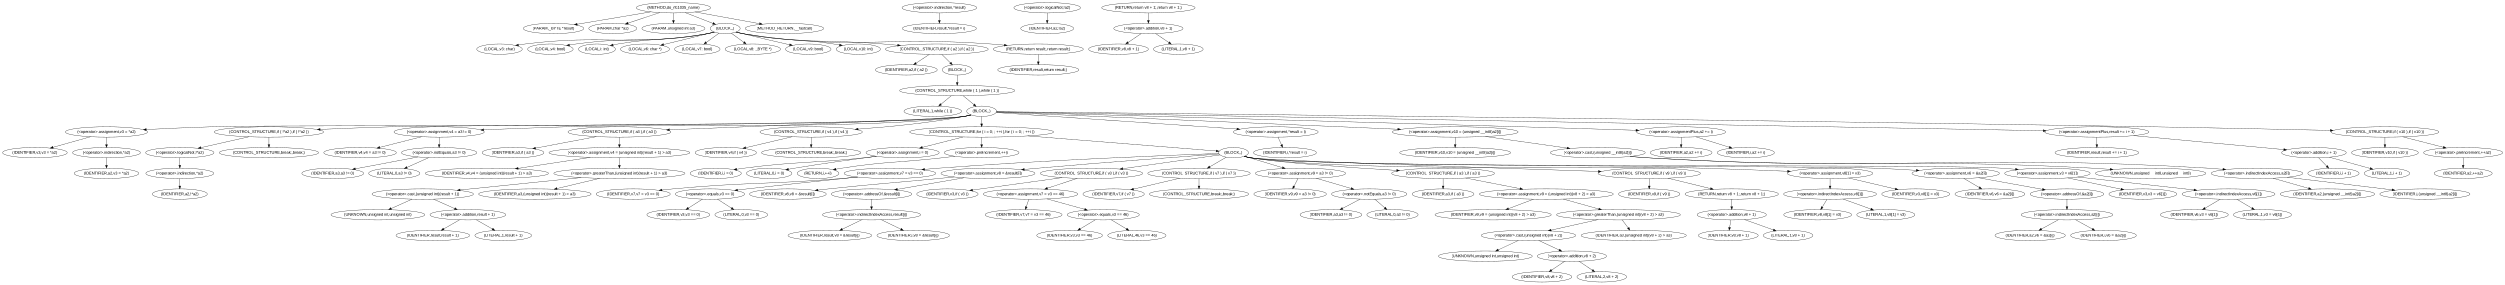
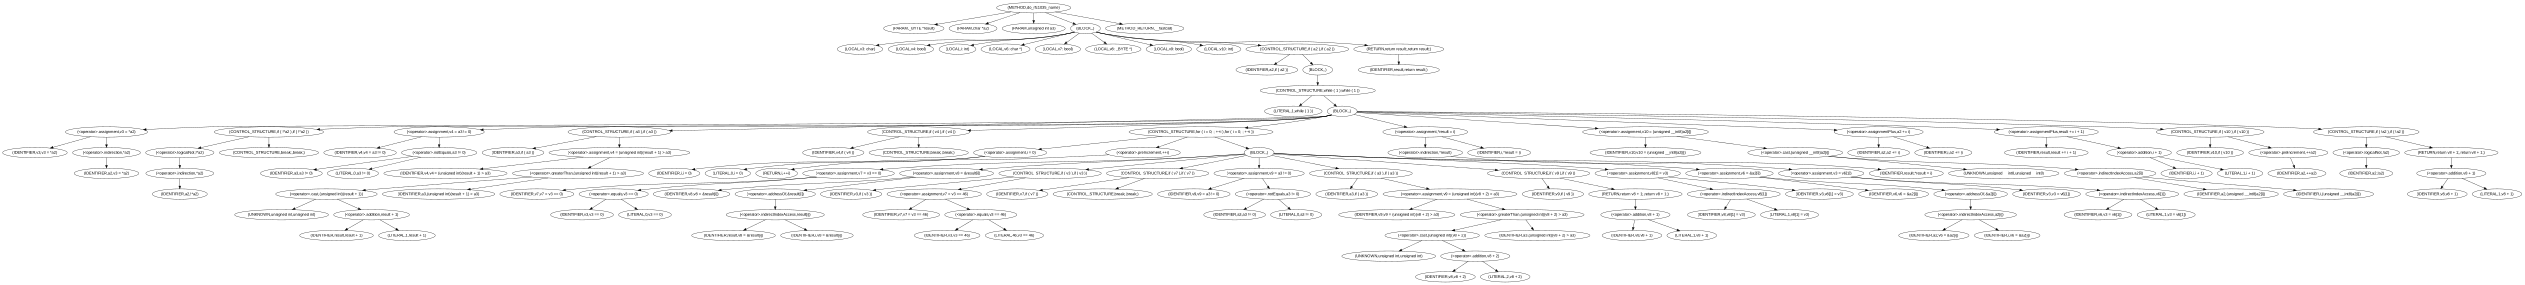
  digraph {
    fontname="Liberation Sans"
    node [fontname="Liberation Sans"]
    edge [fontname="Liberation Sans"]
    n1 [label="(METHOD,do_rfc1035_name)"]
    n2 [label="(PARAM,_BYTE *result)"]
    n3 [label="(PARAM,char *a2)"]
    n4 [label="(PARAM,unsigned int a3)"]
    n5 [label="(BLOCK,,)"]
    n6 [label="(METHOD_RETURN,__fastcall)"]
    n7 [label="(LOCAL,v3: char)"]
    n8 [label="(LOCAL,v4: bool)"]
    n9 [label="(LOCAL,i: int)"]
    n10 [label="(LOCAL,v6: char *)"]
    n11 [label="(LOCAL,v7: bool)"]
    n12 [label="(LOCAL,v8: _BYTE *)"]
    n13 [label="(LOCAL,v9: bool)"]
    n14 [label="(LOCAL,v10: int)"]
    n15 [label="(CONTROL_STRUCTURE,if ( a2 ),if ( a2 ))"]
    n16 [label="(RETURN,return result;,return result;)"]
    n17 [label="(IDENTIFIER,a2,if ( a2 ))"]
    n18 [label="(BLOCK,,)"]
    n19 [label="(IDENTIFIER,result,return result;)"]
    n20 [label="(CONTROL_STRUCTURE,while ( 1 ),while ( 1 ))"]
    n21 [label="(LITERAL,1,while ( 1 ))"]
    n22 [label="(BLOCK,,)"]
    n23 [label="(<operator>.assignment,v3 = *a2)"]
    n24 [label="(CONTROL_STRUCTURE,if ( !*a2 ),if ( !*a2 ))"]
    n25 [label="(<operator>.assignment,v4 = a3 != 0)"]
    n26 [label="(CONTROL_STRUCTURE,if ( a3 ),if ( a3 ))"]
    n27 [label="(CONTROL_STRUCTURE,if ( v4 ),if ( v4 ))"]
    n28 [label="(CONTROL_STRUCTURE,for ( i = 0; ; ++i ),for ( i = 0; ; ++i ))"]
    n29 [label="(<operator>.assignment,*result = i)"]
    n30 [label="(<operator>.assignment,v10 = (unsigned __int8)a2[i])"]
    n31 [label="(<operator>.assignmentPlus,a2 += i)"]
    n32 [label="(<operator>.assignmentPlus,result += i + 1)"]
    n33 [label="(CONTROL_STRUCTURE,if ( v10 ),if ( v10 ))"]
+   n34 [label="(CONTROL_STRUCTURE,if ( !a2 ),if ( !a2 ))"]
    n35 [label="(IDENTIFIER,v3,v3 = *a2)"]
    n36 [label="(<operator>.indirection,*a2)"]
    n37 [label="(<operator>.logicalNot,!*a2)"]
    n38 [label="(CONTROL_STRUCTURE,break;,break;)"]
    n39 [label="(IDENTIFIER,v4,v4 = a3 != 0)"]
    n40 [label="(<operator>.notEquals,a3 != 0)"]
    n41 [label="(IDENTIFIER,a3,if ( a3 ))"]
    n42 [label="(<operator>.assignment,v4 = (unsigned int)(result + 1) > a3)"]
    n43 [label="(IDENTIFIER,v4,if ( v4 ))"]
    n44 [label="(CONTROL_STRUCTURE,break;,break;)"]
    n45 [label="(<operator>.assignment,i = 0)"]
    n46 [label="(<operator>.preIncrement,++i)"]
    n47 [label="(BLOCK,,)"]
    n48 [label="(<operator>.indirection,*result)"]
    n49 [label="(IDENTIFIER,i,*result = i)"]
    n50 [label="(IDENTIFIER,v10,v10 = (unsigned __int8)a2[i])"]
    n51 [label="(<operator>.cast,(unsigned __int8)a2[i])"]
    n52 [label="(IDENTIFIER,a2,a2 += i)"]
    n53 [label="(IDENTIFIER,i,a2 += i)"]
    n54 [label="(IDENTIFIER,result,result += i + 1)"]
    n55 [label="(<operator>.addition,i + 1)"]
    n56 [label="(IDENTIFIER,v10,if ( v10 ))"]
    n57 [label="(<operator>.preIncrement,++a2)"]
    n58 [label="(<operator>.logicalNot,!a2)"]
    n59 [label="(RETURN,return v8 + 1;,return v8 + 1;)"]
    n60 [label="(IDENTIFIER,a2,v3 = *a2)"]
    n61 [label="(<operator>.indirection,*a2)"]
    n62 [label="(IDENTIFIER,a2,!*a2)"]
    n63 [label="(IDENTIFIER,a3,a3 != 0)"]
    n64 [label="(LITERAL,0,a3 != 0)"]
    n65 [label="(IDENTIFIER,v4,v4 = (unsigned int)(result + 1) > a3)"]
    n66 [label="(<operator>.greaterThan,(unsigned int)(result + 1) > a3)"]
    n67 [label="(<operator>.cast,(unsigned int)(result + 1))"]
    n68 [label="(IDENTIFIER,a3,(unsigned int)(result + 1) > a3)"]
    n69 [label="(UNKNOWN,unsigned int,unsigned int)"]
    n70 [label="(<operator>.addition,result + 1)"]
    n71 [label="(IDENTIFIER,result,result + 1)"]
    n72 [label="(LITERAL,1,result + 1)"]
    n73 [label="(IDENTIFIER,i,i = 0)"]
    n74 [label="(LITERAL,0,i = 0)"]
    n75 [label="(RETURN,i,++i)"]
    n76 [label="(<operator>.assignment,v7 = v3 == 0)"]
    n77 [label="(<operator>.assignment,v8 = &result[i])"]
    n78 [label="(CONTROL_STRUCTURE,if ( v3 ),if ( v3 ))"]
    n79 [label="(CONTROL_STRUCTURE,if ( v7 ),if ( v7 ))"]
    n80 [label="(<operator>.assignment,v9 = a3 != 0)"]
    n81 [label="(CONTROL_STRUCTURE,if ( a3 ),if ( a3 ))"]
    n82 [label="(CONTROL_STRUCTURE,if ( v9 ),if ( v9 ))"]
    n83 [label="(<operator>.assignment,v8[1] = v3)"]
    n84 [label="(<operator>.assignment,v6 = &a2[i])"]
    n85 [label="(<operator>.assignment,v3 = v6[1])"]
    n86 [label="(IDENTIFIER,v7,v7 = v3 == 0)"]
    n87 [label="(<operator>.equals,v3 == 0)"]
    n88 [label="(IDENTIFIER,v8,v8 = &result[i])"]
    n89 [label="(<operator>.addressOf,&result[i])"]
    n90 [label="(IDENTIFIER,v3,if ( v3 ))"]
    n91 [label="(<operator>.assignment,v7 = v3 == 46)"]
    n92 [label="(IDENTIFIER,v7,if ( v7 ))"]
    n93 [label="(CONTROL_STRUCTURE,break;,break;)"]
    n94 [label="(IDENTIFIER,v9,v9 = a3 != 0)"]
    n95 [label="(<operator>.notEquals,a3 != 0)"]
    n96 [label="(IDENTIFIER,a3,if ( a3 ))"]
    n97 [label="(<operator>.assignment,v9 = (unsigned int)(v8 + 2) > a3)"]
    n98 [label="(IDENTIFIER,v9,if ( v9 ))"]
    n99 [label="(RETURN,return v8 + 1;,return v8 + 1;)"]
    n100 [label="(<operator>.indirectIndexAccess,v8[1])"]
    n101 [label="(IDENTIFIER,v3,v8[1] = v3)"]
    n102 [label="(IDENTIFIER,v6,v6 = &a2[i])"]
    n103 [label="(<operator>.addressOf,&a2[i])"]
    n104 [label="(IDENTIFIER,v3,v3 = v6[1])"]
    n105 [label="(<operator>.indirectIndexAccess,v6[1])"]
    n106 [label="(IDENTIFIER,v3,v3 == 0)"]
    n107 [label="(LITERAL,0,v3 == 0)"]
    n108 [label="(<operator>.indirectIndexAccess,result[i])"]
    n109 [label="(IDENTIFIER,result,v8 = &result[i])"]
    n110 [label="(IDENTIFIER,i,v8 = &result[i])"]
    n111 [label="(IDENTIFIER,v7,v7 = v3 == 46)"]
    n112 [label="(<operator>.equals,v3 == 46)"]
    n113 [label="(IDENTIFIER,v3,v3 == 46)"]
    n114 [label="(LITERAL,46,v3 == 46)"]
    n115 [label="(IDENTIFIER,a3,a3 != 0)"]
    n116 [label="(LITERAL,0,a3 != 0)"]
    n117 [label="(IDENTIFIER,v9,v9 = (unsigned int)(v8 + 2) > a3)"]
    n118 [label="(<operator>.greaterThan,(unsigned int)(v8 + 2) > a3)"]
    n119 [label="(<operator>.cast,(unsigned int)(v8 + 2))"]
    n120 [label="(IDENTIFIER,a3,(unsigned int)(v8 + 2) > a3)"]
    n121 [label="(UNKNOWN,unsigned int,unsigned int)"]
    n122 [label="(<operator>.addition,v8 + 2)"]
    n123 [label="(IDENTIFIER,v8,v8 + 2)"]
    n124 [label="(LITERAL,2,v8 + 2)"]
    n125 [label="(<operator>.addition,v8 + 1)"]
    n126 [label="(IDENTIFIER,v8,v8 + 1)"]
    n127 [label="(LITERAL,1,v8 + 1)"]
    n128 [label="(IDENTIFIER,v8,v8[1] = v3)"]
    n129 [label="(LITERAL,1,v8[1] = v3)"]
    n130 [label="(<operator>.indirectIndexAccess,a2[i])"]
    n131 [label="(IDENTIFIER,a2,v6 = &a2[i])"]
    n132 [label="(IDENTIFIER,i,v6 = &a2[i])"]
    n133 [label="(IDENTIFIER,v6,v3 = v6[1])"]
    n134 [label="(LITERAL,1,v3 = v6[1])"]
    n135 [label="(IDENTIFIER,result,*result = i)"]
    n136 [label="(UNKNOWN,unsigned __int8,unsigned __int8)"]
    n137 [label="(<operator>.indirectIndexAccess,a2[i])"]
    n138 [label="(IDENTIFIER,a2,(unsigned __int8)a2[i])"]
    n139 [label="(IDENTIFIER,i,(unsigned __int8)a2[i])"]
    n140 [label="(IDENTIFIER,i,i + 1)"]
    n141 [label="(LITERAL,1,i + 1)"]
    n142 [label="(IDENTIFIER,a2,++a2)"]
    n143 [label="(IDENTIFIER,a2,!a2)"]
    n144 [label="(<operator>.addition,v8 + 1)"]
    n145 [label="(IDENTIFIER,v8,v8 + 1)"]
    n146 [label="(LITERAL,1,v8 + 1)"]
    n1 -> n2
    n1 -> n3
    n1 -> n4
    n1 -> n5
    n1 -> n6
    n5 -> n7
    n5 -> n8
    n5 -> n9
    n5 -> n10
    n5 -> n11
    n5 -> n12
    n5 -> n13
    n5 -> n14
    n5 -> n15
    n5 -> n16
    n15 -> n17
    n15 -> n18
    n16 -> n19
    n18 -> n20
    n20 -> n21
    n20 -> n22
    n22 -> n23
    n22 -> n24
    n22 -> n25
    n22 -> n26
    n22 -> n27
    n22 -> n28
    n22 -> n29
    n22 -> n30
    n22 -> n31
    n22 -> n32
    n22 -> n33
+   n22 -> n34
    n23 -> n35
    n23 -> n36
    n24 -> n37
    n24 -> n38
    n25 -> n39
    n25 -> n40
    n26 -> n41
    n26 -> n42
    n27 -> n43
    n27 -> n44
    n28 -> n45
    n28 -> n46
    n28 -> n47
+   n29 -> n48
    n29 -> n49
    n30 -> n50
    n30 -> n51
    n31 -> n52
    n31 -> n53
    n32 -> n54
    n32 -> n55
    n33 -> n56
    n33 -> n57
+   n34 -> n58
+   n34 -> n59
    n36 -> n60
    n37 -> n61
    n40 -> n63
    n40 -> n64
    n42 -> n65
    n42 -> n66
    n45 -> n73
    n45 -> n74
    n46 -> n75
    n47 -> n76
    n47 -> n77
    n47 -> n78
    n47 -> n79
    n47 -> n80
    n47 -> n81
    n47 -> n82
    n47 -> n83
    n47 -> n84
    n47 -> n85
    n48 -> n135
    n51 -> n136
    n51 -> n137
    n55 -> n140
    n55 -> n141
    n57 -> n142
    n58 -> n143
    n59 -> n144
    n61 -> n62
    n66 -> n67
    n66 -> n68
    n67 -> n69
    n67 -> n70
    n70 -> n71
    n70 -> n72
    n76 -> n86
    n76 -> n87
    n77 -> n88
    n77 -> n89
    n78 -> n90
    n78 -> n91
    n79 -> n92
    n79 -> n93
    n80 -> n94
    n80 -> n95
    n81 -> n96
    n81 -> n97
    n82 -> n98
    n82 -> n99
    n83 -> n100
    n83 -> n101
    n84 -> n102
    n84 -> n103
    n85 -> n104
    n85 -> n105
    n87 -> n106
    n87 -> n107
    n89 -> n108
    n91 -> n111
    n91 -> n112
    n95 -> n115
    n95 -> n116
    n97 -> n117
    n97 -> n118
    n99 -> n125
    n100 -> n128
    n100 -> n129
    n103 -> n130
    n105 -> n133
    n105 -> n134
    n108 -> n109
    n108 -> n110
    n112 -> n113
    n112 -> n114
    n118 -> n119
    n118 -> n120
    n119 -> n121
    n119 -> n122
    n122 -> n123
    n122 -> n124
    n125 -> n126
    n125 -> n127
    n130 -> n131
    n130 -> n132
    n137 -> n138
    n137 -> n139
    n144 -> n145
    n144 -> n146
  }
